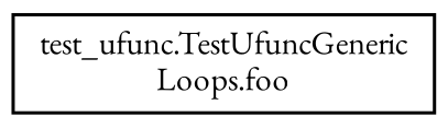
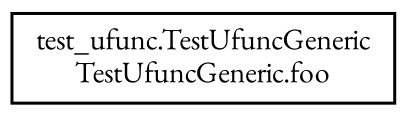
  digraph {
    rankdir=LR
    fontname="EB Garamond"
-   n1 [color=black fillcolor=white fontname="EB Garamond" fontsize=10 height=0.2 label="test_ufunc.TestUfuncGeneric\lLoops.foo" shape=record style=filled width=0.4]
+   n1 [color=black fillcolor=white fontname="EB Garamond" fontsize=10 height=0.2 label="test_ufunc.TestUfuncGeneric\lTestUfuncGeneric.foo" shape=record style=filled width=0.4]
  }
